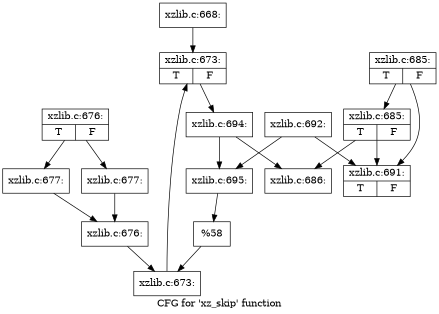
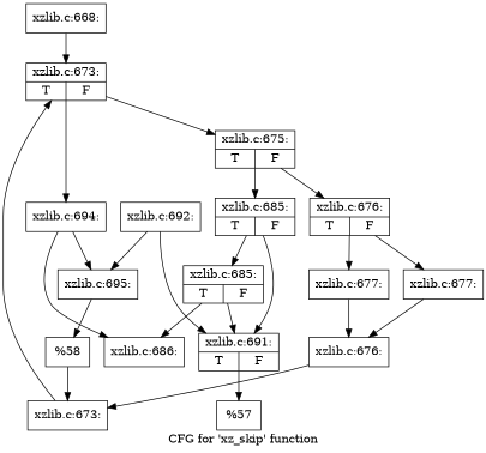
  digraph {
    label="CFG for 'xz_skip' function"
    node [shape=record]
    n1 [label="{xzlib.c:668:}"]
    n2 [label="{xzlib.c:673:|{<s0>T|<s1>F}}"]
+   n3 [label="{xzlib.c:675:|{<s0>T|<s1>F}}"]
    n4 [label="{xzlib.c:694:}"]
    n5 [label="{xzlib.c:676:|{<s0>T|<s1>F}}"]
    n6 [label="{xzlib.c:685:|{<s0>T|<s1>F}}"]
    n7 [label="{xzlib.c:695:}"]
    n8 [label="{xzlib.c:686:}"]
    n9 [label="{xzlib.c:677:}"]
    n10 [label="{xzlib.c:677:}"]
    n11 [label="{xzlib.c:685:|{<s0>T|<s1>F}}"]
    n12 [label="{xzlib.c:691:|{<s0>T|<s1>F}}"]
    n13 [label="{%58}"]
    n14 [label="{xzlib.c:676:}"]
+   n15 [label="{%57}"]
    n16 [label="{xzlib.c:673:}"]
    n17 [label="{xzlib.c:692:}"]
    n1 -> n2
+   n2 -> n3
    n2 -> n4
+   n3 -> n5
+   n3 -> n6
    n4 -> n7
    n4 -> n8
    n5 -> n9
    n5 -> n10
    n6 -> n11
    n6 -> n12
    n7 -> n13
    n9 -> n14
    n10 -> n14
    n11 -> n8
    n11 -> n12
+   n12 -> n15
    n13 -> n16
    n14 -> n16
    n16 -> n2
    n17 -> n7
    n17 -> n12
  }
